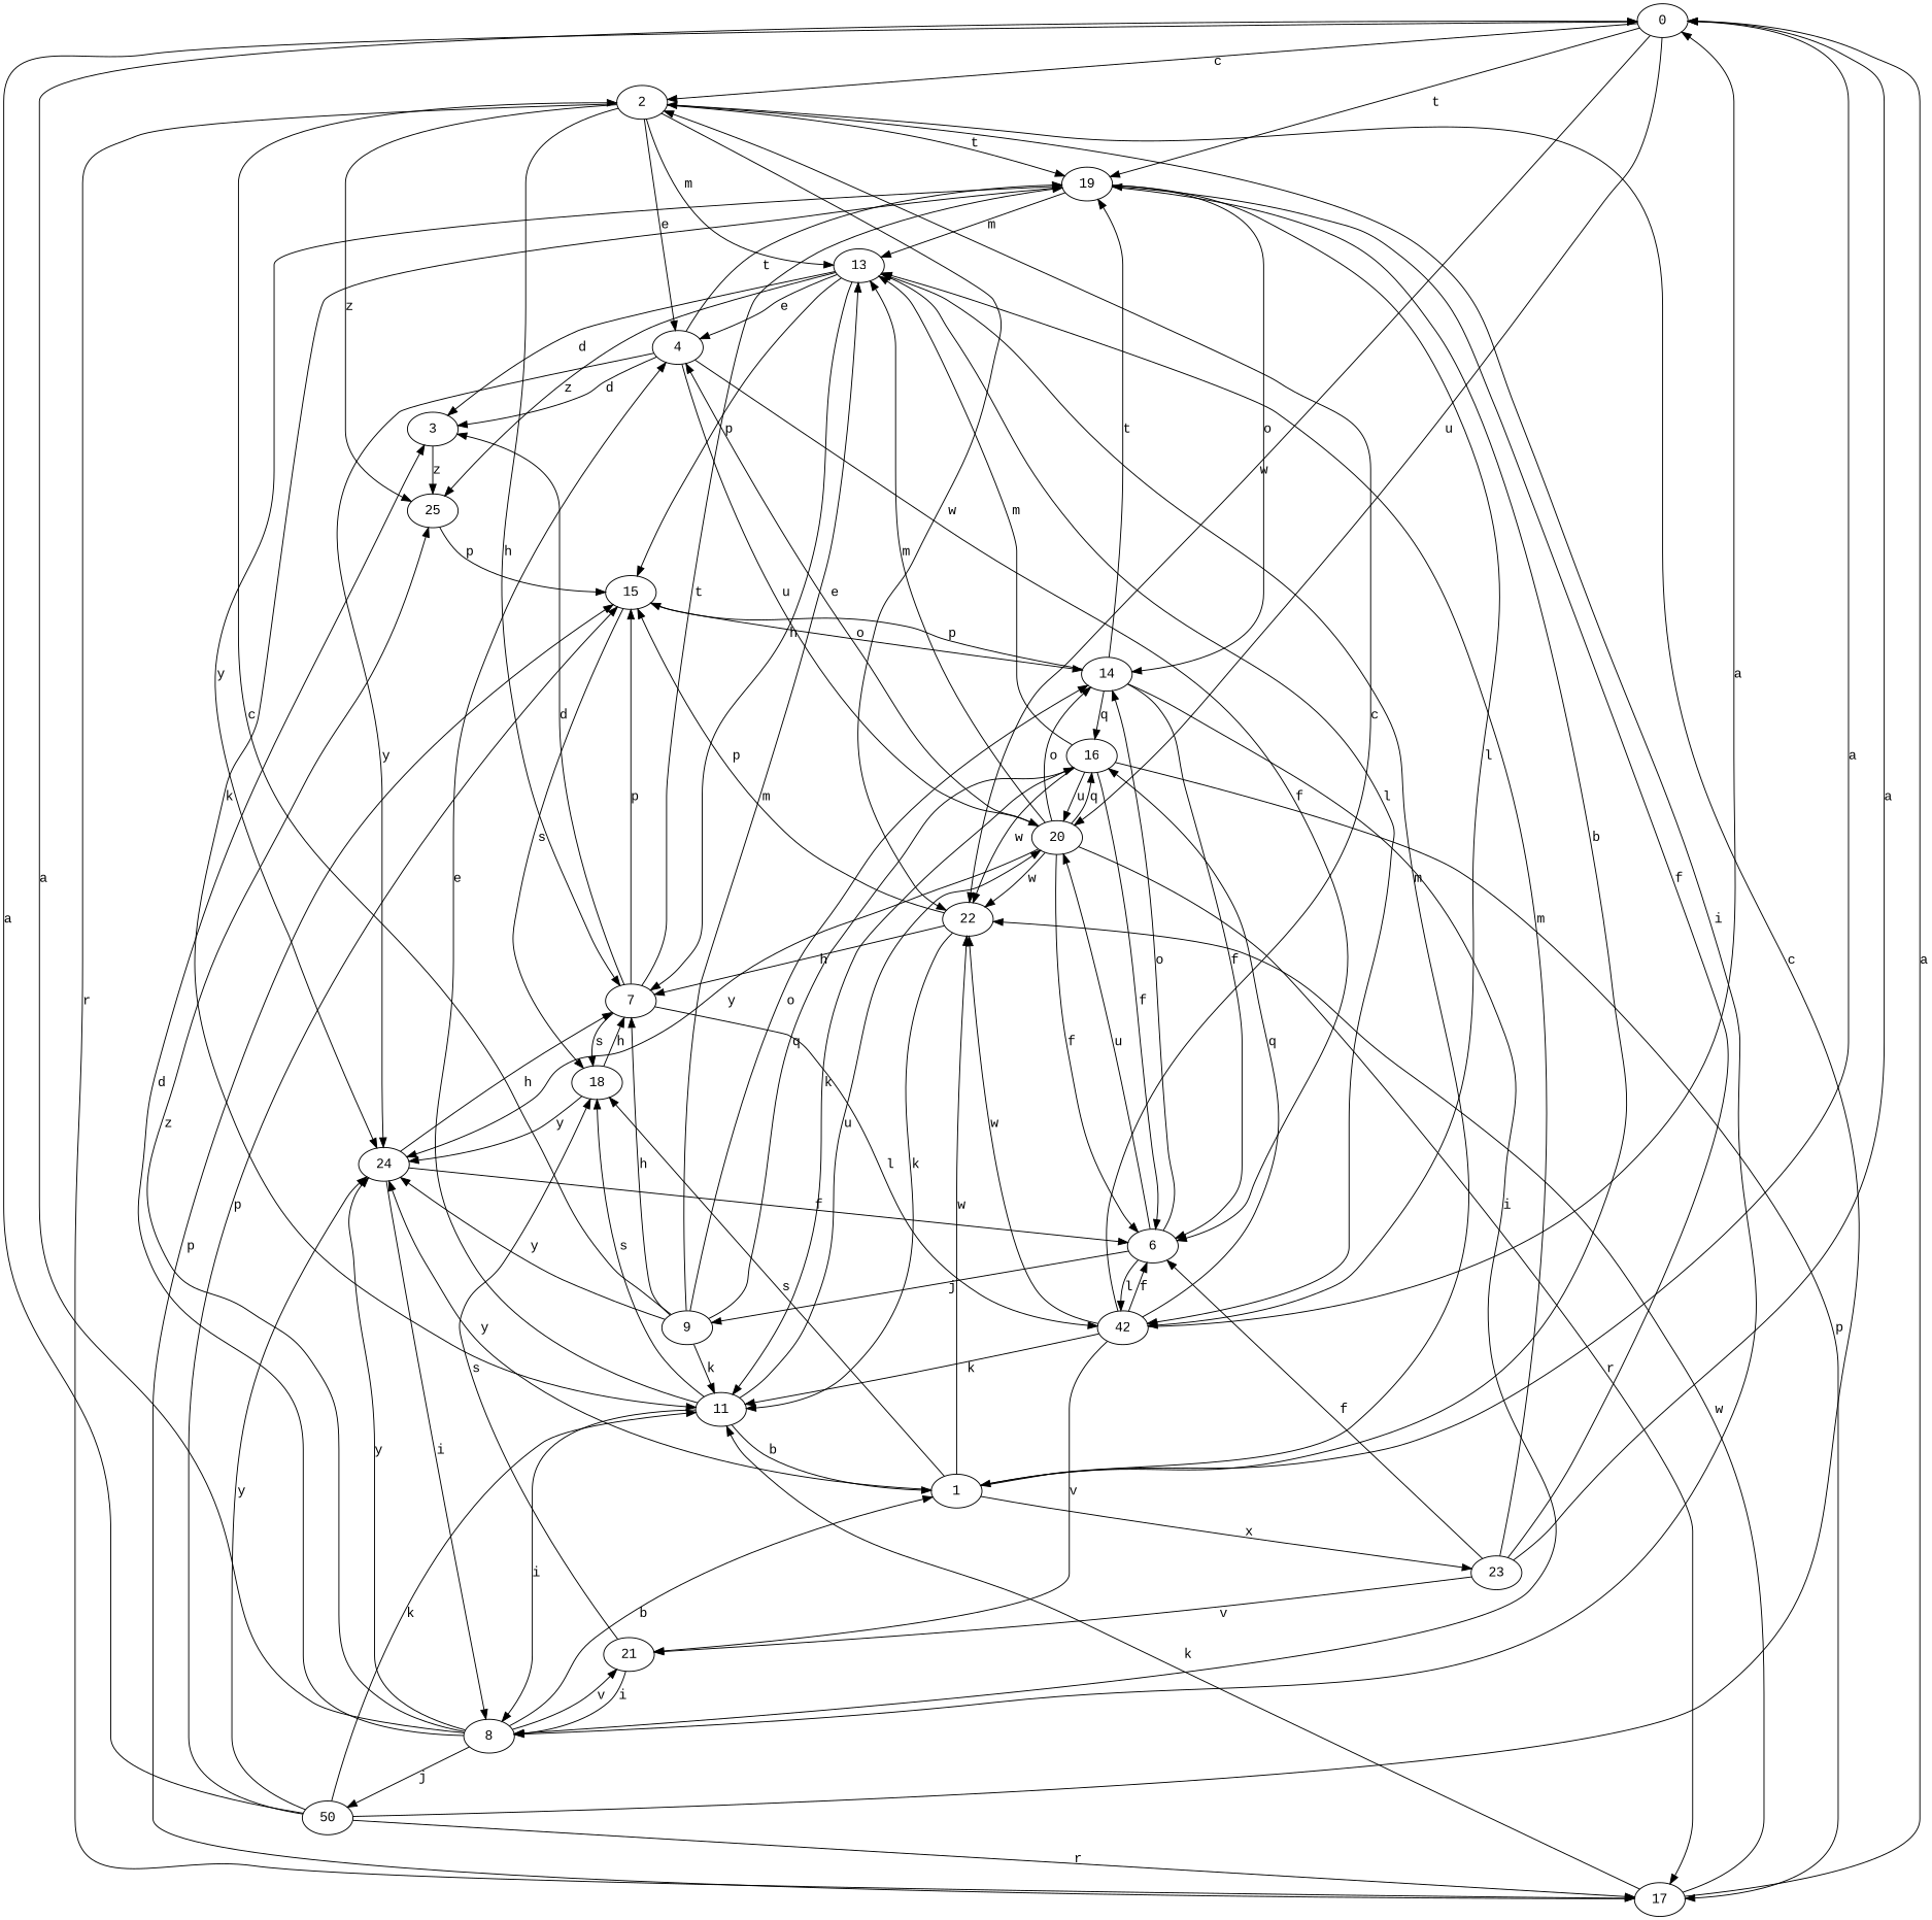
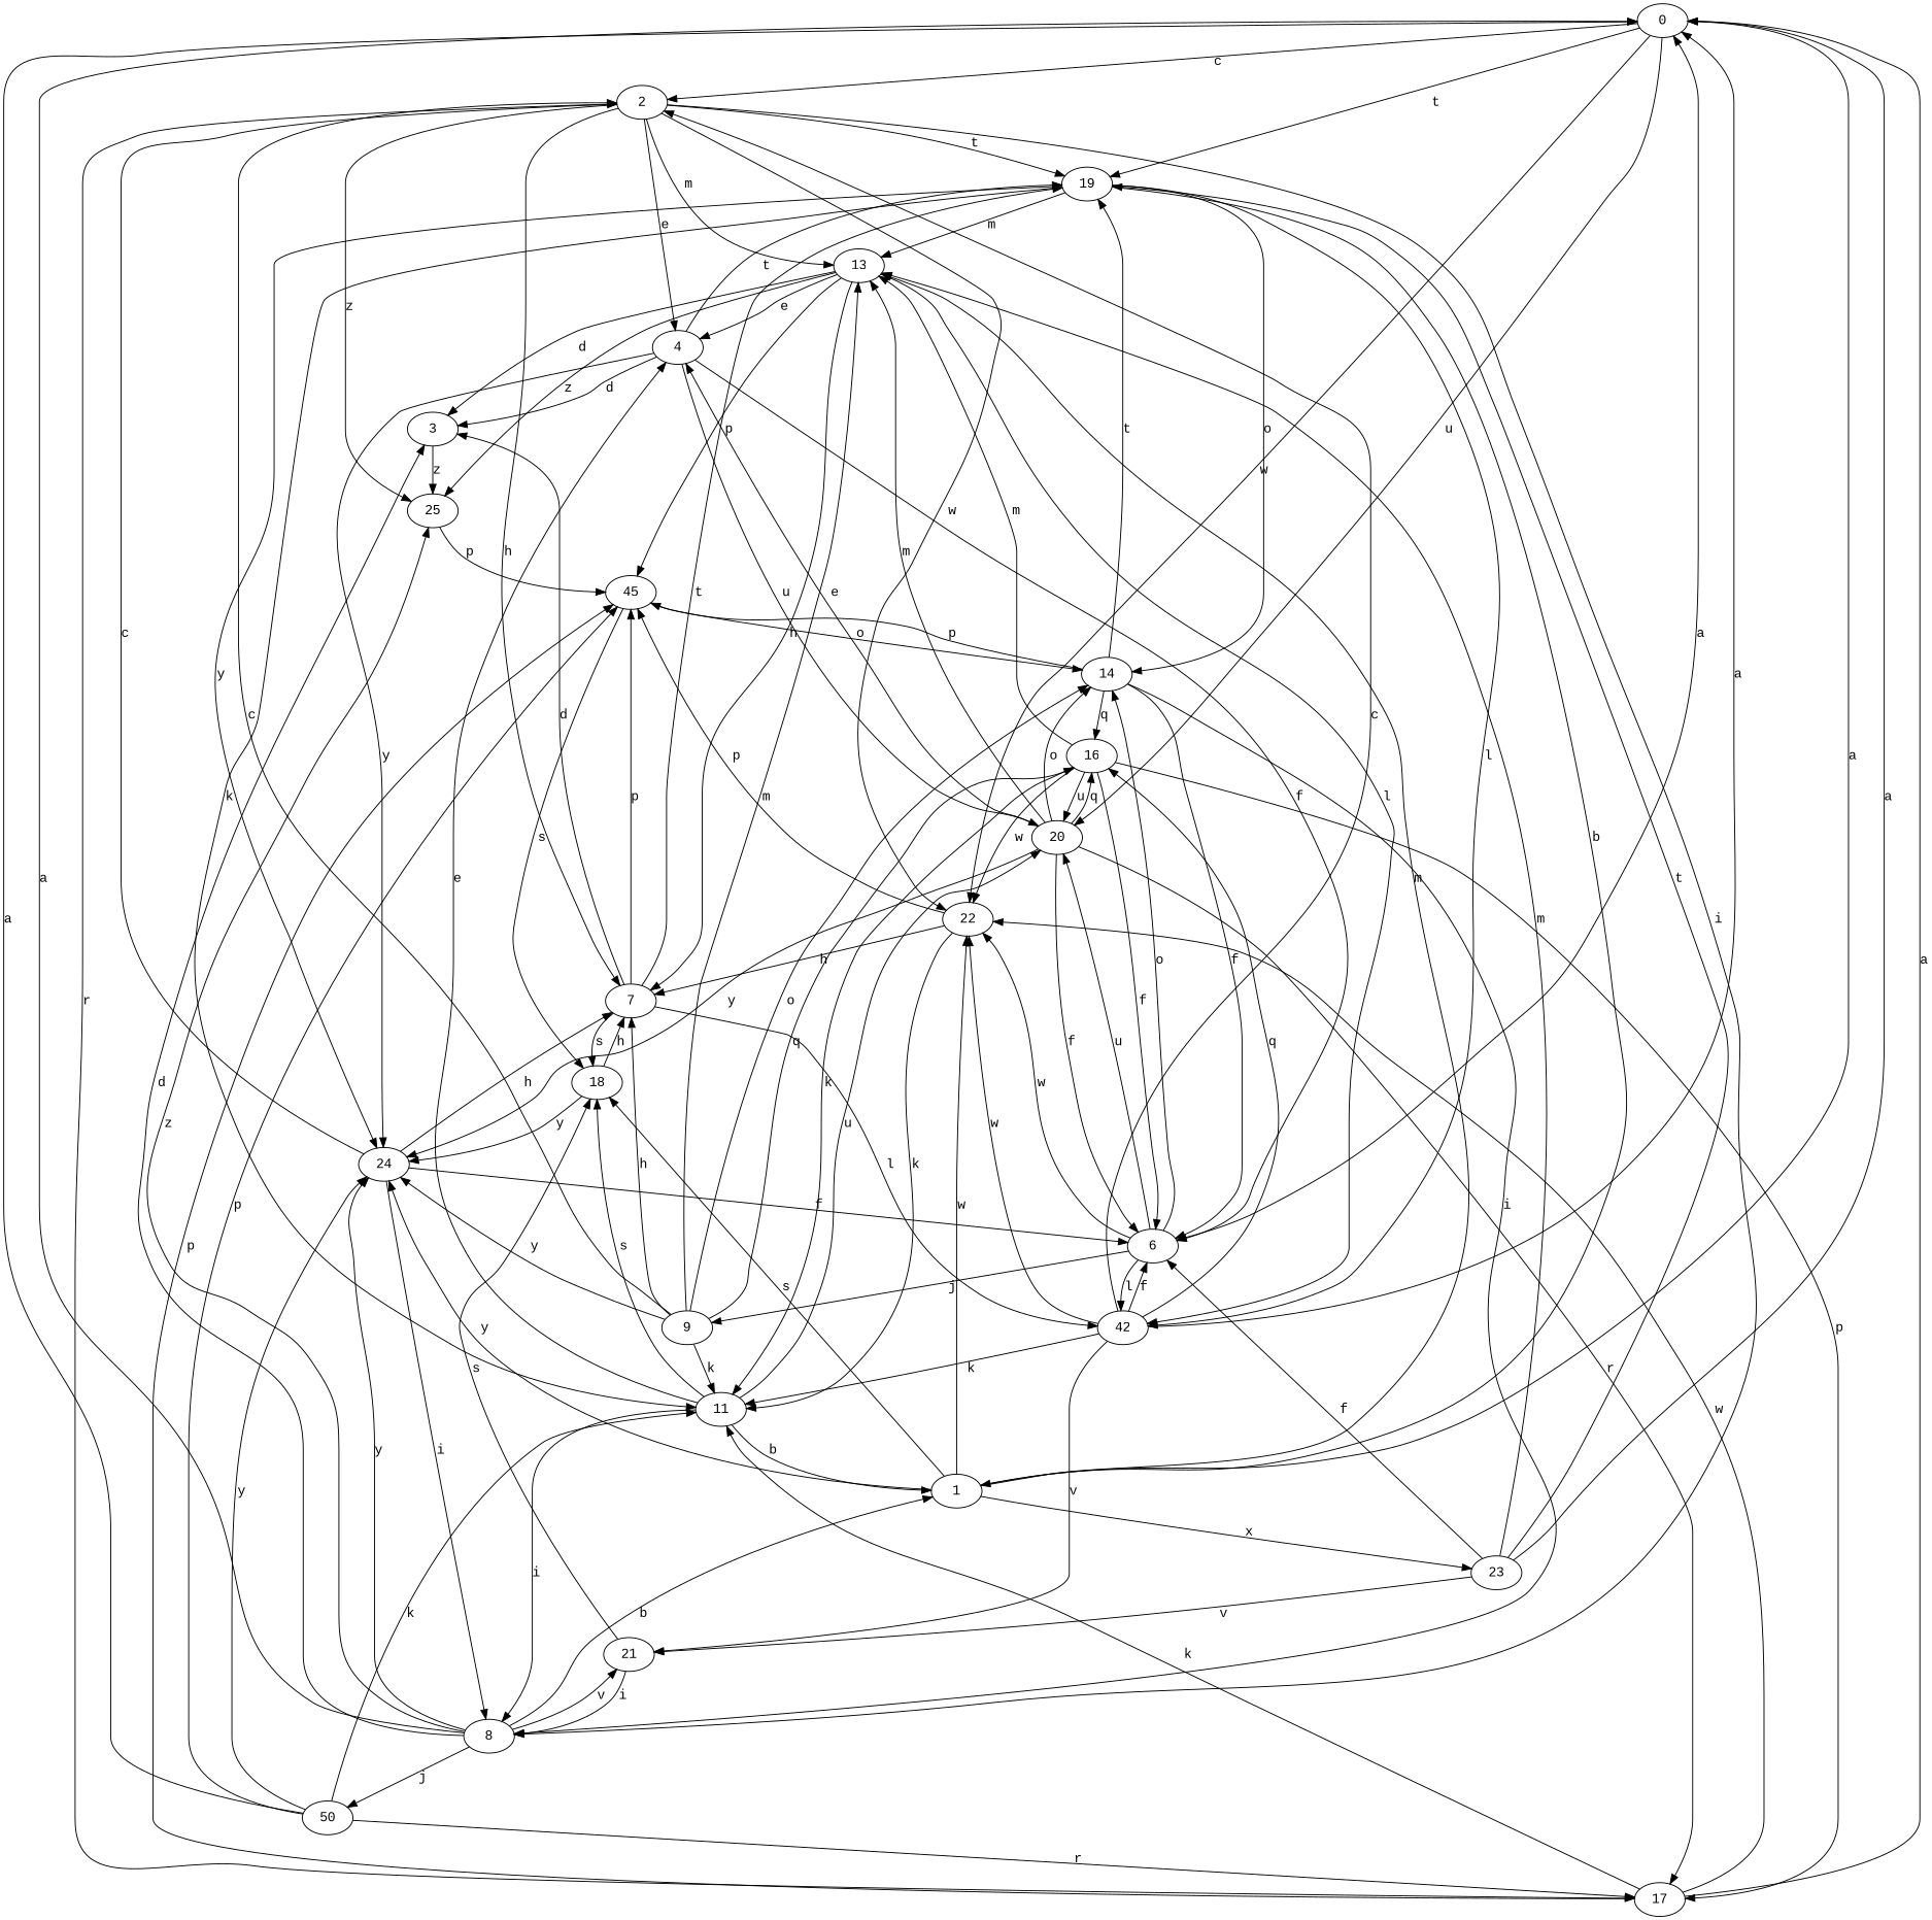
  strict digraph {
    fontname="Liberation Mono"
    node [fontname="Liberation Mono"]
    edge [fontname="Liberation Mono"]
    0
    2
    19
    20
    22
    13
    4
    7
    8
    17
    n11 [label=25]
    1
    24
    n14 [label=42]
    14
    11
    6
    16
-   15
+   15 [label=45]
    18
    23
    3
    21
    n24 [label=50]
    9
    0 -> 2 [label=c]
    0 -> 19 [label=t]
    0 -> 20 [label=u]
    0 -> 22 [label=w]
    2 -> 19 [label=t]
    2 -> 22 [label=w]
    2 -> 13 [label=m]
    2 -> 4 [label=e]
    2 -> 7 [label=h]
    2 -> 8 [label=i]
    2 -> 17 [label=r]
    2 -> n11 [label=z]
    19 -> 13 [label=m]
    19 -> 1 [label=b]
    19 -> 24 [label=y]
    19 -> n14 [label=l]
    19 -> 14 [label=o]
    19 -> 11 [label=k]
-   20 -> 22 [label=w]
+   6 -> 22 [label=w]
    20 -> 13 [label=m]
    20 -> 4 [label=e]
    20 -> 17 [label=r]
    20 -> 24 [label=y]
    20 -> 14 [label=o]
    20 -> 6 [label=f]
    20 -> 16 [label=q]
    22 -> 7 [label=h]
    22 -> 11 [label=k]
    22 -> 15 [label=p]
    13 -> 4 [label=e]
    13 -> 7 [label=h]
    13 -> n11 [label=z]
    13 -> n14 [label=l]
    13 -> 15 [label=p]
    13 -> 3 [label=d]
    4 -> 19 [label=t]
    4 -> 20 [label=u]
    4 -> 24 [label=y]
    4 -> 6 [label=f]
    4 -> 3 [label=d]
    7 -> 19 [label=t]
    7 -> n14 [label=l]
    7 -> 15 [label=p]
    7 -> 18 [label=s]
    7 -> 3 [label=d]
    8 -> 0 [label=a]
    8 -> n11 [label=z]
    8 -> 1 [label=b]
    8 -> 24 [label=y]
    8 -> 3 [label=d]
    8 -> 21 [label=v]
    8 -> n24 [label=j]
    17 -> 0 [label=a]
    17 -> 22 [label=w]
    17 -> 11 [label=k]
    17 -> 15 [label=p]
    n11 -> 15 [label=p]
    1 -> 0 [label=a]
    1 -> 22 [label=w]
    1 -> 13 [label=m]
    1 -> 24 [label=y]
    1 -> 18 [label=s]
    1 -> 23 [label=x]
-   n24 -> 2 [label=c]
+   24 -> 2 [label=c]
    24 -> 7 [label=h]
    24 -> 8 [label=i]
    24 -> 6 [label=f]
    n14 -> 0 [label=a]
    n14 -> 2 [label=c]
    n14 -> 22 [label=w]
    n14 -> 11 [label=k]
    n14 -> 6 [label=f]
    n14 -> 16 [label=q]
    n14 -> 21 [label=v]
    14 -> 19 [label=t]
    14 -> 8 [label=i]
    14 -> 6 [label=f]
    14 -> 16 [label=q]
    14 -> 15 [label=p]
    11 -> 20 [label=u]
    11 -> 4 [label=e]
    11 -> 8 [label=i]
    11 -> 1 [label=b]
    11 -> 18 [label=s]
+   6 -> 0 [label=a]
    6 -> 20 [label=u]
    6 -> n14 [label=l]
    6 -> 14 [label=o]
    6 -> 9 [label=j]
    16 -> 20 [label=u]
    16 -> 22 [label=w]
    16 -> 13 [label=m]
    16 -> 17 [label=p]
    16 -> 11 [label=k]
    16 -> 6 [label=f]
    15 -> 14 [label=o]
    15 -> 18 [label=s]
    18 -> 7 [label=h]
    18 -> 24 [label=y]
    23 -> 0 [label=a]
-   23 -> 19 [label=f]
+   23 -> 19 [label=t]
    23 -> 13 [label=m]
    23 -> 6 [label=f]
    23 -> 21 [label=v]
    3 -> n11 [label=z]
    21 -> 8 [label=i]
    21 -> 18 [label=s]
    n24 -> 0 [label=a]
    n24 -> 17 [label=r]
    n24 -> 24 [label=y]
    n24 -> 11 [label=k]
    n24 -> 15 [label=p]
    9 -> 2 [label=c]
    9 -> 13 [label=m]
    9 -> 7 [label=h]
    9 -> 24 [label=y]
    9 -> 14 [label=o]
    9 -> 11 [label=k]
    9 -> 16 [label=q]
  }
